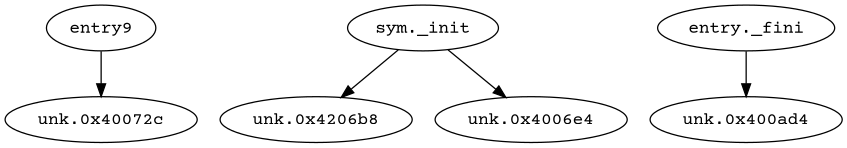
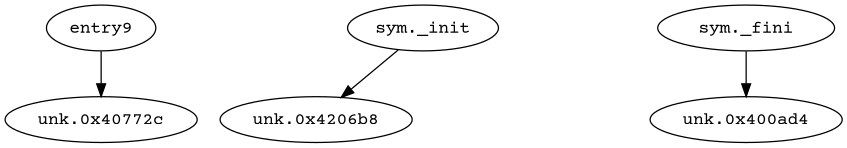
  digraph {
    fontname="Courier Prime"
    node [fontname="Courier Prime"]
    edge [fontname="Courier Prime"]
    n1 [label=entry9]
-   n2 [label="unk.0x40072c"]
+   n2 [label="unk.0x40772c"]
    n3 [label="sym._init"]
    n4 [label="unk.0x4206b8"]
-   n5 [label="unk.0x4006e4"]
-   n6 [label="entry._fini"]
+   n6 [label="sym._fini"]
    n7 [label="unk.0x400ad4"]
    n1 -> n2
    n3 -> n4
-   n3 -> n5
    n6 -> n7
  }
